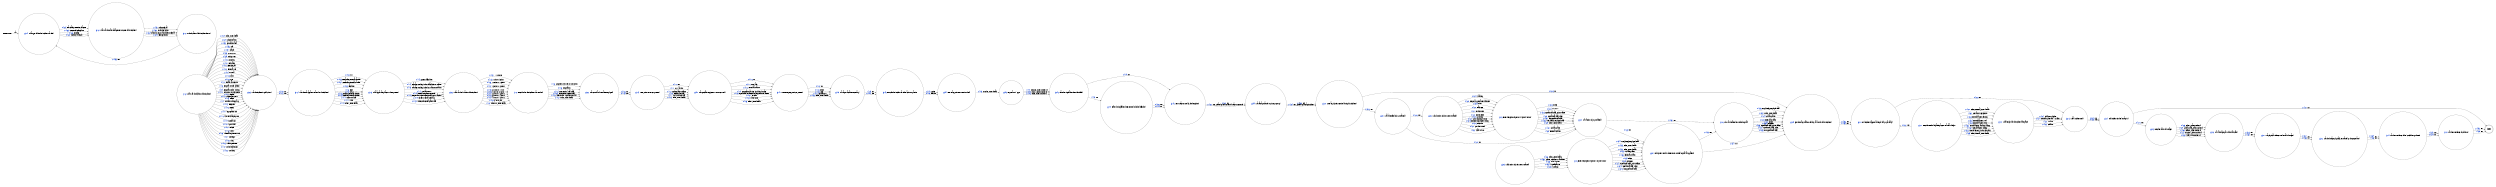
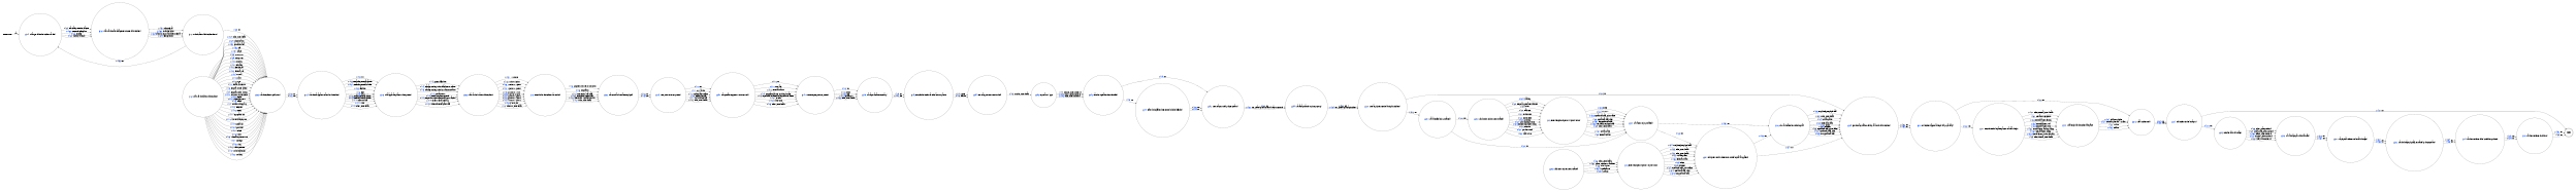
  digraph {
    rankdir=LR
    node [shape=circle]
    n1 [label=NODE_NODE shape=none]
    n2 [label=< <FONT COLOR="royalblue">63179 </FONT> What type of disorder incident was this? >]
    n3 [label=< <FONT COLOR="royalblue">63180 </FONT> What was the main management outcome of this incident? >]
    n4 [label=< <FONT COLOR="royalblue">63181 </FONT> Is the location of this incident known? >]
    n5 [label=START shape=doublecircle]
    n6 [label=< <FONT COLOR="royalblue">63183 </FONT> Was the incident in public view? >]
    n7 [label=< <FONT COLOR="royalblue">63184 </FONT> Was there an apparent reason for the incident? >]
    n8 [label=< <FONT COLOR="royalblue">63182 </FONT> What was the location of the incident? >]
    n9 [label=< <FONT COLOR="royalblue">63185 </FONT> What aggravating factors where present? >]
    n10 [label=< <FONT COLOR="royalblue">63186 </FONT> What was the duration of the incident? >]
    n11 [label=< <FONT COLOR="royalblue">63187 </FONT> Describe how the incident was resolved >]
    n12 [label=< <FONT COLOR="royalblue">63188 </FONT> Was control and restraints employed? >]
    n13 [label=< <FONT COLOR="royalblue">63189 </FONT> Were prison resources present? >]
    n14 [label=< <FONT COLOR="royalblue">63190 </FONT> Was specialist equipment / resources used? >]
    n15 [label=< <FONT COLOR="royalblue">63191 </FONT> Were emergency services present? >]
    n16 [label=< <FONT COLOR="royalblue">63192 </FONT> Was any evacuation necessary? >]
    n17 [label=< <FONT COLOR="royalblue">63193 </FONT> Describe the incident as either active or passive >]
    n18 [label=< <FONT COLOR="royalblue">63194 </FONT> How many prisoners were involved? >]
    n19 [label=< <FONT COLOR="royalblue">63195 </FONT> Perpetrator(s) type >]
    n20 [label=< <FONT COLOR="royalblue">63196 </FONT> Have the ringleaders been identified? >]
-   n21 [label=< <FONT COLOR="royalblue">63198 </FONT> Were weapons used by the desciption? >]
+   n21 [label=< <FONT COLOR="royalblue">63198 </FONT> Were weapons used by the perpetrator? >]
    n22 [label=< <FONT COLOR="royalblue">63197 </FONT> Have the ringleaders been entered on linked offender? >]
    n23 [label=< <FONT COLOR="royalblue">63199 </FONT> Was damage caused to prison property? >]
    n24 [label=< <FONT COLOR="royalblue">63200 </FONT> Were any injuries received during this incident? >]
    n25 [label=< <FONT COLOR="royalblue">63209 </FONT> Are there any staff now off duty as a result of this incident? >]
    n26 [label=< <FONT COLOR="royalblue">63201 </FONT> Was a identified injury sustained? >]
    n27 [label=< <FONT COLOR="royalblue">63210 </FONT> Did incident happent at height (fully or partially)? >]
    n28 [label=< <FONT COLOR="royalblue">63204 </FONT> Was a minor injury sustained? >]
    n29 [label=< <FONT COLOR="royalblue">63202 </FONT> Which serious injuries were sustained? >]
    n30 [label=< <FONT COLOR="royalblue">63213 </FONT> Was a incident used? >]
    n31 [label=< <FONT COLOR="royalblue">63211 </FONT> Describe method of gaining access to area at height >]
    n32 [label=< <FONT COLOR="royalblue">63207 </FONT> Did injuries result in detention in outside hospital as in-patient? >]
    n33 [label=< <FONT COLOR="royalblue">63208 </FONT> Who was detained in outside hospital? >]
    n34 [label=< <FONT COLOR="royalblue">63203 </FONT> Enter desciption of person(s) injured (serious) >]
    n35 [label=< <FONT COLOR="royalblue">63205 </FONT> Which minor injuries were sustained? >]
    n36 [label=< <FONT COLOR="royalblue">63206 </FONT> Enter description of person(s) injured (minor) >]
    n37 [label=< <FONT COLOR="royalblue">63214 </FONT> Did incident involve hostage(s)? >]
    n38 [label=< <FONT COLOR="royalblue">63212 </FONT> What height did the incident take place? >]
    n39 [label=< <FONT COLOR="royalblue">63215 </FONT> Describe status of hostages >]
    n40 [label=< <FONT COLOR="royalblue">63216 </FONT> Was a hostage part of the barricade? >]
    n41 [label=< <FONT COLOR="royalblue">63217 </FONT> Was physical violence used towards hostage? >]
    n42 [label=< <FONT COLOR="royalblue">63218 </FONT> Was the hostage physically restrained by the perpetrator? >]
    n43 [label=< <FONT COLOR="royalblue">63219 </FONT> Was there evidence of the Stockholm syndrome? >]
    n44 [label=< <FONT COLOR="royalblue">63220 </FONT> Was there evidence of collusion? >]
    n1 -> n2 [label=start]
    n2 -> n3 [label=< <FONT COLOR="royalblue">214684 </FONT> Barricade/prevention of access >]
    n2 -> n3 [label=< <FONT COLOR="royalblue">214685 </FONT> Concerted indiscipline >]
    n2 -> n3 [label=< <FONT COLOR="royalblue">214686 </FONT> Hostage >]
    n2 -> n3 [label=< <FONT COLOR="royalblue">214687 </FONT> Incident at height >]
    n3 -> n4 [label=< <FONT COLOR="royalblue">214688 </FONT> No further action >]
    n3 -> n4 [label=< <FONT COLOR="royalblue">214689 </FONT> Placed on report/adjudication referral >]
    n3 -> n4 [label=< <FONT COLOR="royalblue">214690 </FONT> IEP regression >]
    n3 -> n4 [label=< <FONT COLOR="royalblue">214691 </FONT> Police referral >]
    n4 -> n2 [label=< <FONT COLOR="royalblue">214693 </FONT> Yes >]
+   n4 -> n6 [label=< <FONT COLOR="royalblue">214692 </FONT> No >]
    n6 -> n7 [label=< <FONT COLOR="royalblue">214730 </FONT> No >]
    n6 -> n7 [label=< <FONT COLOR="royalblue">214731 </FONT> Yes >]
    n7 -> n9 [label=< <FONT COLOR="royalblue">214732 </FONT> No >]
    n7 -> n9 [label=< <FONT COLOR="royalblue">214733 </FONT> Demanding external transfer >]
    n7 -> n9 [label=< <FONT COLOR="royalblue">214734 </FONT> Demanding internal transfer >]
    n7 -> n9 [label=< <FONT COLOR="royalblue">214735 </FONT> Facilities >]
    n7 -> n9 [label=< <FONT COLOR="royalblue">214736 </FONT> Food >]
    n7 -> n9 [label=< <FONT COLOR="royalblue">214737 </FONT> Pay >]
    n7 -> n9 [label=< <FONT COLOR="royalblue">214738 </FONT> Refusing external transfer >]
    n7 -> n9 [label=< <FONT COLOR="royalblue">214739 </FONT> Refusing internal transfer >]
    n7 -> n9 [label=< <FONT COLOR="royalblue">214740 </FONT> Time out of cell >]
    n7 -> n9 [label=< <FONT COLOR="royalblue">214741 </FONT> Visits >]
    n7 -> n9 [label=< <FONT COLOR="royalblue">214742 </FONT> Other - enter details >]
    n8 -> n6 [label=< <FONT COLOR="royalblue">214694 </FONT> Administration >]
    n8 -> n6 [label=< <FONT COLOR="royalblue">214695 </FONT> Association area >]
    n8 -> n6 [label=< <FONT COLOR="royalblue">214696 </FONT> Cell >]
    n8 -> n6 [label=< <FONT COLOR="royalblue">214697 </FONT> Chapel >]
    n8 -> n6 [label=< <FONT COLOR="royalblue">214698 </FONT> Crown court >]
    n8 -> n6 [label=< <FONT COLOR="royalblue">214699 </FONT> Dining room >]
    n8 -> n6 [label=< <FONT COLOR="royalblue">214700 </FONT> Dormitory >]
    n8 -> n6 [label=< <FONT COLOR="royalblue">214701 </FONT> Education >]
    n8 -> n6 [label=< <FONT COLOR="royalblue">214702 </FONT> Exercise yard >]
    n8 -> n6 [label=< <FONT COLOR="royalblue">214703 </FONT> External roof >]
    n8 -> n6 [label=< <FONT COLOR="royalblue">214704 </FONT> Funeral >]
    n8 -> n6 [label=< <FONT COLOR="royalblue">214705 </FONT> Gate >]
    n8 -> n6 [label=< <FONT COLOR="royalblue">214706 </FONT> Gym >]
    n8 -> n6 [label=< <FONT COLOR="royalblue">214707 </FONT> Health care centre >]
    n8 -> n6 [label=< <FONT COLOR="royalblue">214708 </FONT> Hospital outside (patient) >]
    n8 -> n6 [label=< <FONT COLOR="royalblue">214709 </FONT> Hospital outside (visiting) >]
    n8 -> n6 [label=< <FONT COLOR="royalblue">214710 </FONT> Induction/1st night centre >]
    n8 -> n6 [label=< <FONT COLOR="royalblue">214711 </FONT> Kitchen >]
    n8 -> n6 [label=< <FONT COLOR="royalblue">214712 </FONT> Magistrates court >]
    n8 -> n6 [label=< <FONT COLOR="royalblue">214713 </FONT> Office >]
    n8 -> n6 [label=< <FONT COLOR="royalblue">214714 </FONT> Outside working party >]
    n8 -> n6 [label=< <FONT COLOR="royalblue">214715 </FONT> Reception >]
    n8 -> n6 [label=< <FONT COLOR="royalblue">214716 </FONT> Recess >]
    n8 -> n6 [label=< <FONT COLOR="royalblue">214717 </FONT> Segregation unit >]
    n8 -> n6 [label=< <FONT COLOR="royalblue">214718 </FONT> Showers/changing room >]
    n8 -> n6 [label=< <FONT COLOR="royalblue">214719 </FONT> Special unit >]
    n8 -> n6 [label=< <FONT COLOR="royalblue">214720 </FONT> Sports field >]
    n8 -> n6 [label=< <FONT COLOR="royalblue">214721 </FONT> Vehicle >]
    n8 -> n6 [label=< <FONT COLOR="royalblue">214722 </FONT> Visits >]
    n8 -> n6 [label=< <FONT COLOR="royalblue">214723 </FONT> Vulnerable prisoners unit >]
    n8 -> n6 [label=< <FONT COLOR="royalblue">214724 </FONT> Weddings >]
    n8 -> n6 [label=< <FONT COLOR="royalblue">214725 </FONT> Wing >]
    n8 -> n6 [label=< <FONT COLOR="royalblue">214726 </FONT> Within perimeter >]
    n8 -> n6 [label=< <FONT COLOR="royalblue">214727 </FONT> Works department >]
    n8 -> n6 [label=< <FONT COLOR="royalblue">214728 </FONT> Workshop >]
    n8 -> n6 [label=< <FONT COLOR="royalblue">214729 </FONT> Other - enter details >]
    n9 -> n10 [label=< <FONT COLOR="royalblue">214743 </FONT> Access difficulties >]
    n9 -> n10 [label=< <FONT COLOR="royalblue">214744 </FONT> Damage resulting in loss of facilities or utilities >]
    n9 -> n10 [label=< <FONT COLOR="royalblue">214745 </FONT> Damage resulting in the loss of accommodation >]
    n9 -> n10 [label=< <FONT COLOR="royalblue">214746 </FONT> Media interest >]
    n9 -> n10 [label=< <FONT COLOR="royalblue">214747 </FONT> ORRU assistance requested >]
    n9 -> n10 [label=< <FONT COLOR="royalblue">214748 </FONT> Perpetrator under influence of drugs or alcohol >]
    n9 -> n10 [label=< <FONT COLOR="royalblue">214749 </FONT> Threat or actual self harm >]
    n9 -> n10 [label=< <FONT COLOR="royalblue">214750 </FONT> Violence directed against staff >]
    n10 -> n11 [label=< <FONT COLOR="royalblue">214751 </FONT> &lt; 1 minute >]
    n10 -> n11 [label=< <FONT COLOR="royalblue">214752 </FONT> 1 min to &lt;5mins >]
    n10 -> n11 [label=< <FONT COLOR="royalblue">214753 </FONT> 10 mins to &lt;15mins >]
    n10 -> n11 [label=< <FONT COLOR="royalblue">214754 </FONT> 15 mins to &lt;30mins >]
    n10 -> n11 [label=< <FONT COLOR="royalblue">214755 </FONT> 30 mins to &lt;1 hour >]
    n10 -> n11 [label=< <FONT COLOR="royalblue">214756 </FONT> 1 hour to &lt;2 hours >]
    n10 -> n11 [label=< <FONT COLOR="royalblue">214757 </FONT> 2 hours to &lt;3 hours >]
    n10 -> n11 [label=< <FONT COLOR="royalblue">214758 </FONT> 3 hours to &lt;4 hours >]
    n10 -> n11 [label=< <FONT COLOR="royalblue">214759 </FONT> 4 hours to &lt;5 hours >]
    n10 -> n11 [label=< <FONT COLOR="royalblue">214760 </FONT> 5 hours plus >]
    n10 -> n11 [label=< <FONT COLOR="royalblue">214761 </FONT> Unknown - enter details >]
    n11 -> n12 [label=< <FONT COLOR="royalblue">214762 </FONT> Complied with order or instruction >]
    n11 -> n12 [label=< <FONT COLOR="royalblue">214763 </FONT> Negotiation >]
    n11 -> n12 [label=< <FONT COLOR="royalblue">214764 </FONT> Intervention (local staff) >]
    n11 -> n12 [label=< <FONT COLOR="royalblue">214765 </FONT> Intervention (ORRU staff) >]
    n11 -> n12 [label=< <FONT COLOR="royalblue">214766 </FONT> Intervention (operation Tornado) >]
    n11 -> n12 [label=< <FONT COLOR="royalblue">214767 </FONT> Other - enter details >]
    n12 -> n13 [label=< <FONT COLOR="royalblue">214768 </FONT> No >]
    n12 -> n13 [label=< <FONT COLOR="royalblue">214769 </FONT> Yes >]
    n13 -> n14 [label=< <FONT COLOR="royalblue">214770 </FONT> No >]
    n13 -> n14 [label=< <FONT COLOR="royalblue">214771 </FONT> C &amp; r advisor >]
    n13 -> n14 [label=< <FONT COLOR="royalblue">214772 </FONT> Incident liaison officer >]
    n13 -> n14 [label=< <FONT COLOR="royalblue">214773 </FONT> Health care staff >]
    n13 -> n14 [label=< <FONT COLOR="royalblue">214774 </FONT> Works services staff >]
    n13 -> n14 [label=< <FONT COLOR="royalblue">214775 </FONT> Other - enter details >]
    n14 -> n15 [label=< <FONT COLOR="royalblue">214776 </FONT> No >]
    n14 -> n15 [label=< <FONT COLOR="royalblue">214777 </FONT> Door jack >]
    n14 -> n15 [label=< <FONT COLOR="royalblue">214778 </FONT> Extendable batons >]
    n14 -> n15 [label=< <FONT COLOR="royalblue">214779 </FONT> Negotiation adviser (including hostage) >]
    n14 -> n15 [label=< <FONT COLOR="royalblue">214780 </FONT> Operational resilience and response unit (ORRU) >]
    n14 -> n15 [label=< <FONT COLOR="royalblue">214781 </FONT> Tornado >]
    n14 -> n15 [label=< <FONT COLOR="royalblue">214782 </FONT> Water hoses >]
    n14 -> n15 [label=< <FONT COLOR="royalblue">214783 </FONT> Other - enter details >]
    n15 -> n16 [label=< <FONT COLOR="royalblue">214784 </FONT> No >]
    n15 -> n16 [label=< <FONT COLOR="royalblue">214785 </FONT> Police >]
    n15 -> n16 [label=< <FONT COLOR="royalblue">214786 </FONT> Fire >]
    n15 -> n16 [label=< <FONT COLOR="royalblue">214787 </FONT> Ambulance >]
    n15 -> n16 [label=< <FONT COLOR="royalblue">214788 </FONT> Other - enter details >]
    n16 -> n17 [label=< <FONT COLOR="royalblue">214789 </FONT> No >]
    n16 -> n17 [label=< <FONT COLOR="royalblue">214790 </FONT> Yes >]
    n17 -> n18 [label=< <FONT COLOR="royalblue">214791 </FONT> Active >]
    n17 -> n18 [label=< <FONT COLOR="royalblue">214792 </FONT> Passive >]
    n18 -> n19 [label=< <FONT COLOR="royalblue">214793 </FONT> Number - enter details >]
    n19 -> n20 [label=< <FONT COLOR="royalblue">214794 </FONT> Prisoner - enter number of >]
    n19 -> n20 [label=< <FONT COLOR="royalblue">214795 </FONT> Visitor - enter number of >]
    n19 -> n20 [label=< <FONT COLOR="royalblue">214796 </FONT> Other - enter number of >]
    n20 -> n21 [label=< <FONT COLOR="royalblue">214797 </FONT> No >]
    n20 -> n22 [label=< <FONT COLOR="royalblue">214798 </FONT> Yes >]
    n21 -> n23 [label=< <FONT COLOR="royalblue">214801 </FONT> No >]
    n21 -> n23 [label=< <FONT COLOR="royalblue">214802 </FONT> Yes - please log find incident if weapon recovered >]
    n22 -> n21 [label=< <FONT COLOR="royalblue">214799 </FONT> No >]
    n22 -> n21 [label=< <FONT COLOR="royalblue">214800 </FONT> Yes >]
    n23 -> n24 [label=< <FONT COLOR="royalblue">214803 </FONT> No >]
    n23 -> n24 [label=< <FONT COLOR="royalblue">214804 </FONT> Yes - please log damage incident >]
    n24 -> n25 [label=< <FONT COLOR="royalblue">214805 </FONT> No >]
    n24 -> n26 [label=< <FONT COLOR="royalblue">214806 </FONT> Yes >]
    n25 -> n27 [label=< <FONT COLOR="royalblue">214858 </FONT> No >]
    n25 -> n27 [label=< <FONT COLOR="royalblue">214859 </FONT> Yes >]
    n26 -> n28 [label=< <FONT COLOR="royalblue">214807 </FONT> No >]
    n26 -> n29 [label=< <FONT COLOR="royalblue">214808 </FONT> Yes >]
    n27 -> n30 [label=< <FONT COLOR="royalblue">214860 </FONT> No >]
-   n31 -> n27 [label=< <FONT COLOR="royalblue">214861 </FONT> Yes >]
+   n27 -> n31 [label=< <FONT COLOR="royalblue">214861 </FONT> Yes >]
    n28 -> n32 [label=< <FONT COLOR="royalblue">214830 </FONT> No >]
    n28 -> n33 [label=< <FONT COLOR="royalblue">214831 </FONT> Yes >]
    n29 -> n34 [label=< <FONT COLOR="royalblue">214809 </FONT> Bites >]
    n29 -> n34 [label=< <FONT COLOR="royalblue">214810 </FONT> Black eye >]
    n29 -> n34 [label=< <FONT COLOR="royalblue">214811 </FONT> Broken nose >]
    n29 -> n34 [label=< <FONT COLOR="royalblue">214812 </FONT> Broken teeth >]
    n29 -> n34 [label=< <FONT COLOR="royalblue">214813 </FONT> Crushing >]
    n29 -> n34 [label=< <FONT COLOR="royalblue">214814 </FONT> Cuts requiring sutures >]
    n29 -> n34 [label=< <FONT COLOR="royalblue">214815 </FONT> Extensive/multiple bruising >]
    n29 -> n34 [label=< <FONT COLOR="royalblue">214816 </FONT> Fracture >]
    n29 -> n34 [label=< <FONT COLOR="royalblue">214817 </FONT> Gun shot wound >]
    n29 -> n34 [label=< <FONT COLOR="royalblue">214818 </FONT> Scald or burn >]
    n29 -> n34 [label=< <FONT COLOR="royalblue">214819 </FONT> Stabbing >]
    n29 -> n34 [label=< <FONT COLOR="royalblue">214820 </FONT> Temporary/permanent blindness >]
    n30 -> n37 [label=< <FONT COLOR="royalblue">214875 </FONT> No >]
    n30 -> n37 [label=< <FONT COLOR="royalblue">214876 </FONT> Yes >]
    n31 -> n38 [label=< <FONT COLOR="royalblue">214862 </FONT> Contractors equipment >]
    n31 -> n38 [label=< <FONT COLOR="royalblue">214863 </FONT> External access: fencing >]
    n31 -> n38 [label=< <FONT COLOR="royalblue">214864 </FONT> External access: roof >]
    n31 -> n38 [label=< <FONT COLOR="royalblue">214865 </FONT> External access: tree >]
    n31 -> n38 [label=< <FONT COLOR="royalblue">214866 </FONT> Internal access: landings/railings >]
    n31 -> n38 [label=< <FONT COLOR="royalblue">214867 </FONT> Internal access: netting >]
    n31 -> n38 [label=< <FONT COLOR="royalblue">214868 </FONT> Internal access: window/gate bars >]
    n31 -> n38 [label=< <FONT COLOR="royalblue">214869 </FONT> Other: internal - enter details >]
    n31 -> n38 [label=< <FONT COLOR="royalblue">214870 </FONT> Other: external - enter details >]
    n32 -> n25 [label=< <FONT COLOR="royalblue">214847 </FONT> No >]
    n32 -> n33 [label=< <FONT COLOR="royalblue">214848 </FONT> Yes >]
    n33 -> n25 [label=< <FONT COLOR="royalblue">214849 </FONT> Civilian grades >]
    n33 -> n25 [label=< <FONT COLOR="royalblue">214850 </FONT> External civilians >]
    n33 -> n25 [label=< <FONT COLOR="royalblue">214851 </FONT> Police >]
    n33 -> n25 [label=< <FONT COLOR="royalblue">214852 </FONT> Prisoners >]
    n33 -> n25 [label=< <FONT COLOR="royalblue">214853 </FONT> Operational staff - prison officer >]
    n33 -> n25 [label=< <FONT COLOR="royalblue">214854 </FONT> Operational staff - other >]
    n33 -> n25 [label=< <FONT COLOR="royalblue">214855 </FONT> Non-operational staff >]
    n33 -> n25 [label=< <FONT COLOR="royalblue">214856 </FONT> Non-directly employed staff >]
    n33 -> n25 [label=< <FONT COLOR="royalblue">214857 </FONT> Other - enter details >]
    n34 -> n28 [label=< <FONT COLOR="royalblue">214821 </FONT> Civilian grades >]
    n34 -> n28 [label=< <FONT COLOR="royalblue">214822 </FONT> External civilians >]
    n34 -> n28 [label=< <FONT COLOR="royalblue">214823 </FONT> Police >]
    n34 -> n28 [label=< <FONT COLOR="royalblue">214824 </FONT> Prisoners >]
    n34 -> n28 [label=< <FONT COLOR="royalblue">214825 </FONT> Operational staff - prison officer >]
    n34 -> n28 [label=< <FONT COLOR="royalblue">214826 </FONT> Operational staff - other >]
    n34 -> n28 [label=< <FONT COLOR="royalblue">214827 </FONT> Non-operational staff >]
    n34 -> n28 [label=< <FONT COLOR="royalblue">214828 </FONT> Non-directly employed staff >]
    n34 -> n28 [label=< <FONT COLOR="royalblue">214829 </FONT> Other - enter details >]
    n35 -> n36 [label=< <FONT COLOR="royalblue">214832 </FONT> Grazes, scratches or abrasions >]
    n35 -> n36 [label=< <FONT COLOR="royalblue">214833 </FONT> Minor bruises >]
    n35 -> n36 [label=< <FONT COLOR="royalblue">214834 </FONT> Superficial cuts >]
    n35 -> n36 [label=< <FONT COLOR="royalblue">214835 </FONT> Swellings >]
    n35 -> n36 [label=< <FONT COLOR="royalblue">214836 </FONT> Other - enter details >]
    n36 -> n32 [label=< <FONT COLOR="royalblue">214837 </FONT> Civilian grades >]
    n36 -> n32 [label=< <FONT COLOR="royalblue">214838 </FONT> External civilians >]
    n36 -> n32 [label=< <FONT COLOR="royalblue">214839 </FONT> Police >]
    n36 -> n32 [label=< <FONT COLOR="royalblue">214840 </FONT> Prisoners >]
    n36 -> n32 [label=< <FONT COLOR="royalblue">214841 </FONT> Operational staff - prison officer >]
    n36 -> n32 [label=< <FONT COLOR="royalblue">214842 </FONT> Operational staff - other >]
    n36 -> n32 [label=< <FONT COLOR="royalblue">214843 </FONT> Non-operational staff >]
    n36 -> n32 [label=< <FONT COLOR="royalblue">214844 </FONT> Non-directly employed staff >]
    n36 -> n32 [color="#DDD" label=< <FONT COLOR="royalblue">214845 </FONT> Other - enter details >]
    n36 -> n32 [label=< <FONT COLOR="royalblue">214846 </FONT> Other - enter details >]
    n37 -> n5 [label=< <FONT COLOR="royalblue">214877 </FONT> No >]
    n37 -> n39 [label=< <FONT COLOR="royalblue">214878 </FONT> Yes >]
    n38 -> n30 [label=< <FONT COLOR="royalblue">214871 </FONT> Between 3 feet and &lt;1st floor >]
    n38 -> n30 [label=< <FONT COLOR="royalblue">214872 </FONT> 1st floor >]
    n38 -> n30 [label=< <FONT COLOR="royalblue">214873 </FONT> 2nd floor >]
    n38 -> n30 [label=< <FONT COLOR="royalblue">214874 </FONT> 3rd floor or higher >]
    n39 -> n40 [label=< <FONT COLOR="royalblue">214879 </FONT> Civilian staff - state number of >]
    n39 -> n40 [label=< <FONT COLOR="royalblue">214880 </FONT> Officer - state number of >]
    n39 -> n40 [label=< <FONT COLOR="royalblue">214881 </FONT> Prisoner - state number of >]
    n39 -> n40 [label=< <FONT COLOR="royalblue">214882 </FONT> Staff - state number of >]
    n39 -> n40 [label=< <FONT COLOR="royalblue">214883 </FONT> Other - state number of >]
    n40 -> n41 [label=< <FONT COLOR="royalblue">214884 </FONT> No >]
    n40 -> n41 [label=< <FONT COLOR="royalblue">214885 </FONT> Yes >]
    n41 -> n42 [label=< <FONT COLOR="royalblue">214886 </FONT> No >]
    n41 -> n42 [label=< <FONT COLOR="royalblue">214887 </FONT> Yes >]
    n42 -> n43 [label=< <FONT COLOR="royalblue">214888 </FONT> No >]
    n42 -> n43 [label=< <FONT COLOR="royalblue">214889 </FONT> Yes >]
    n43 -> n44 [label=< <FONT COLOR="royalblue">214890 </FONT> No >]
    n43 -> n44 [label=< <FONT COLOR="royalblue">214891 </FONT> Yes >]
    n44 -> n5 [label=< <FONT COLOR="royalblue">214892 </FONT> No >]
    n44 -> n5 [label=< <FONT COLOR="royalblue">214893 </FONT> Yes >]
  }
